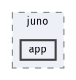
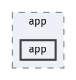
  digraph {
    compound=true
    fontname="Fira Sans"
    n1 [color=grey25 fillcolor="#edf0f7" fontname="Fira Sans" fontsize=10 height=0.2 label=app shape=box style="filled,bold" width=0.4]
    subgraph cluster_1 {
      bgcolor="#edf0f7"
      fontsize=10
-     label=juno
+     label=app
      pencolor=grey50
      style="filled,dashed"
      n1
    }
  }
